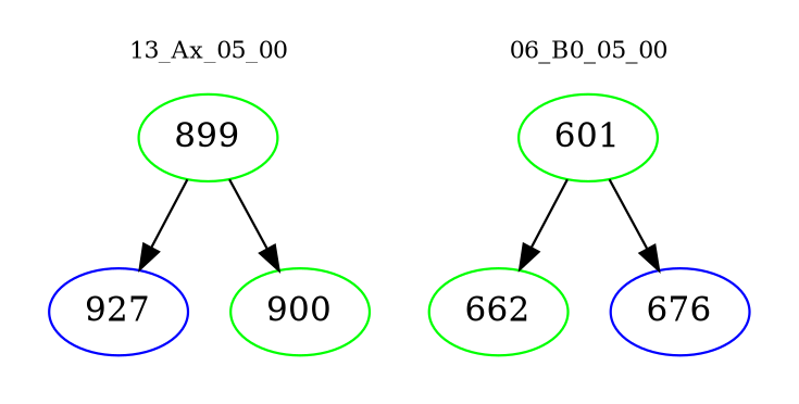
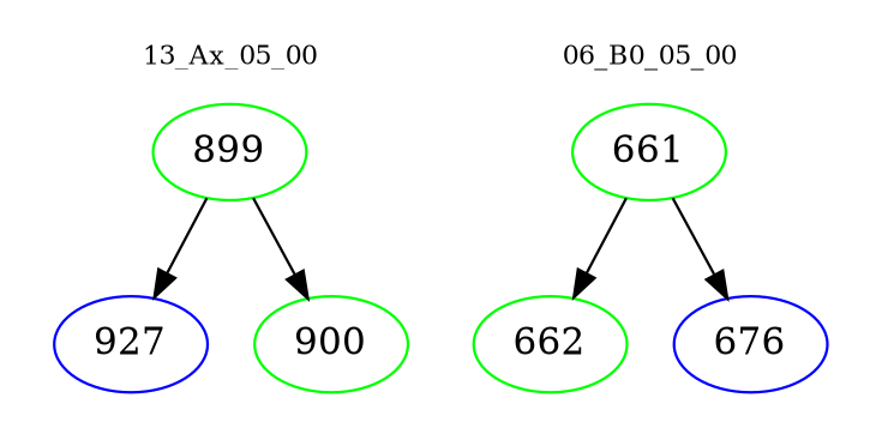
  digraph {
    node [color=green]
    edge [color=black]
    n1 [label=899]
    n2 [color=blue label=927]
    n3 [label=900]
-   n4 [label=601]
+   n4 [label=661]
    n5 [label=662]
    n6 [color=blue label=676]
    subgraph cluster_1 {
      color=white
      fontsize=10
      label="13_Ax_05_00"
      n1
      n2
      n3
    }
    subgraph cluster_2 {
      color=white
      fontsize=10
      label="06_B0_05_00"
      n4
      n5
      n6
    }
    n1 -> n2
    n1 -> n3
    n4 -> n5
    n4 -> n6
  }
